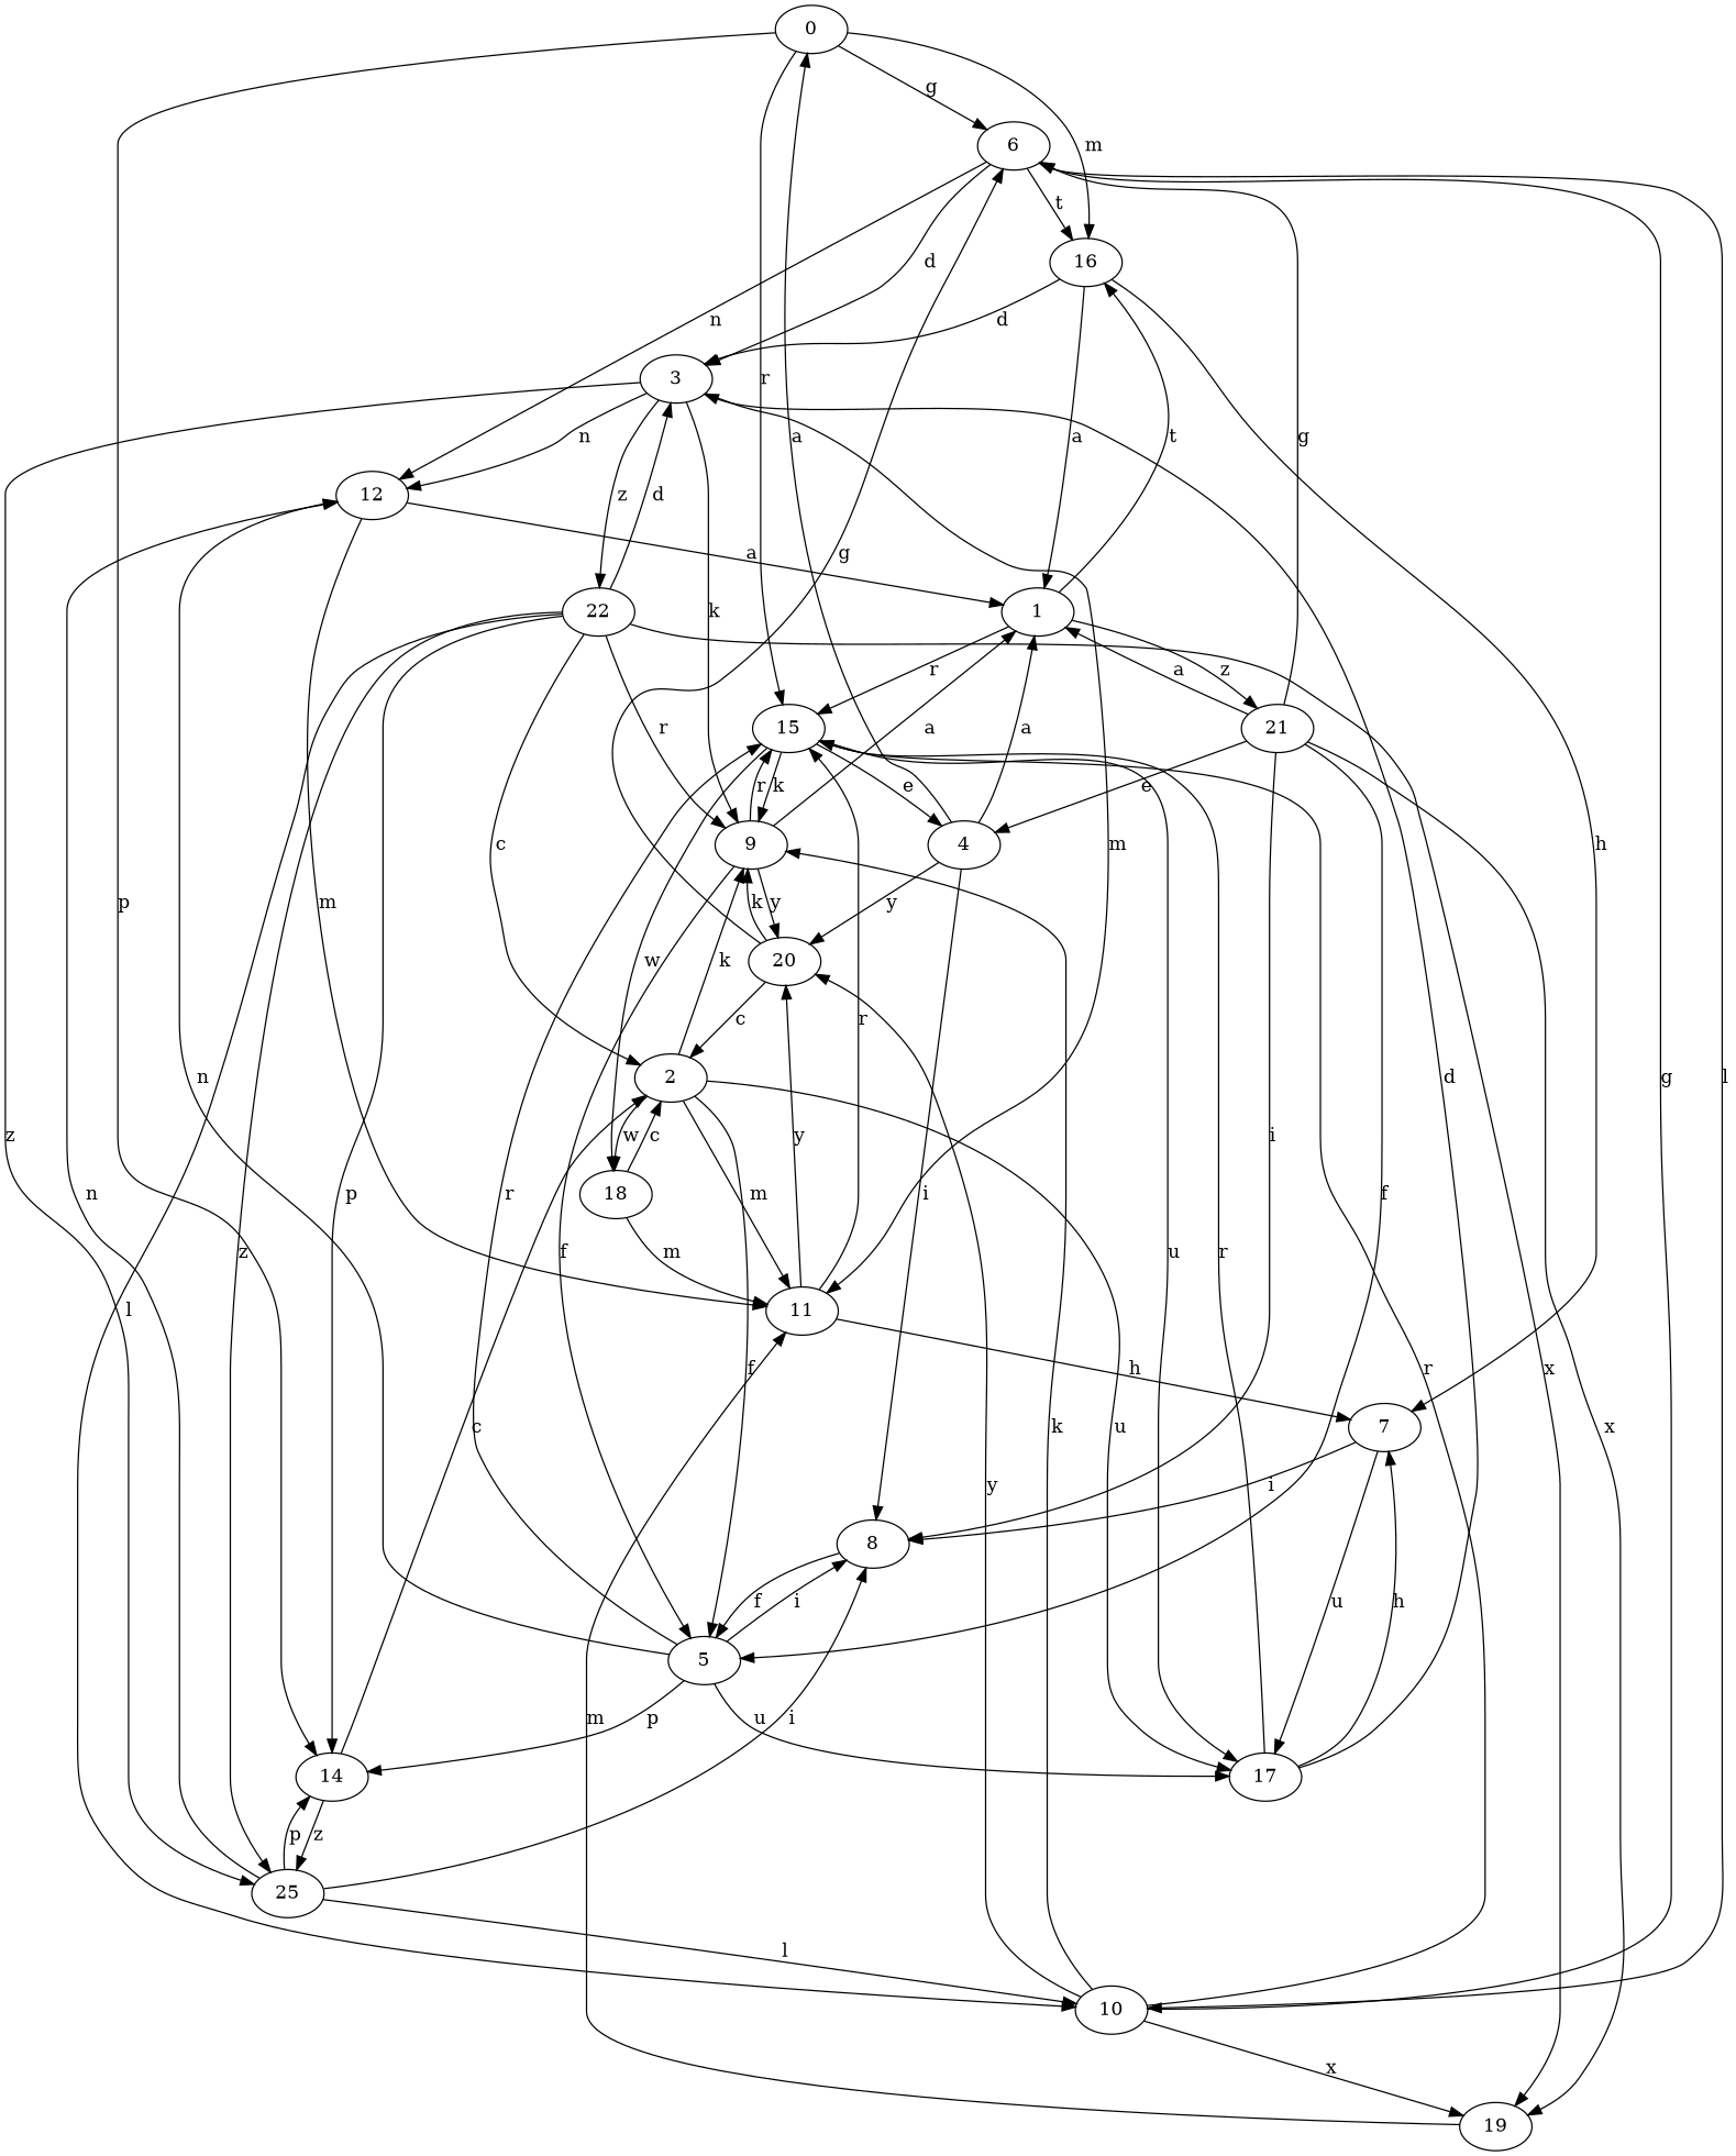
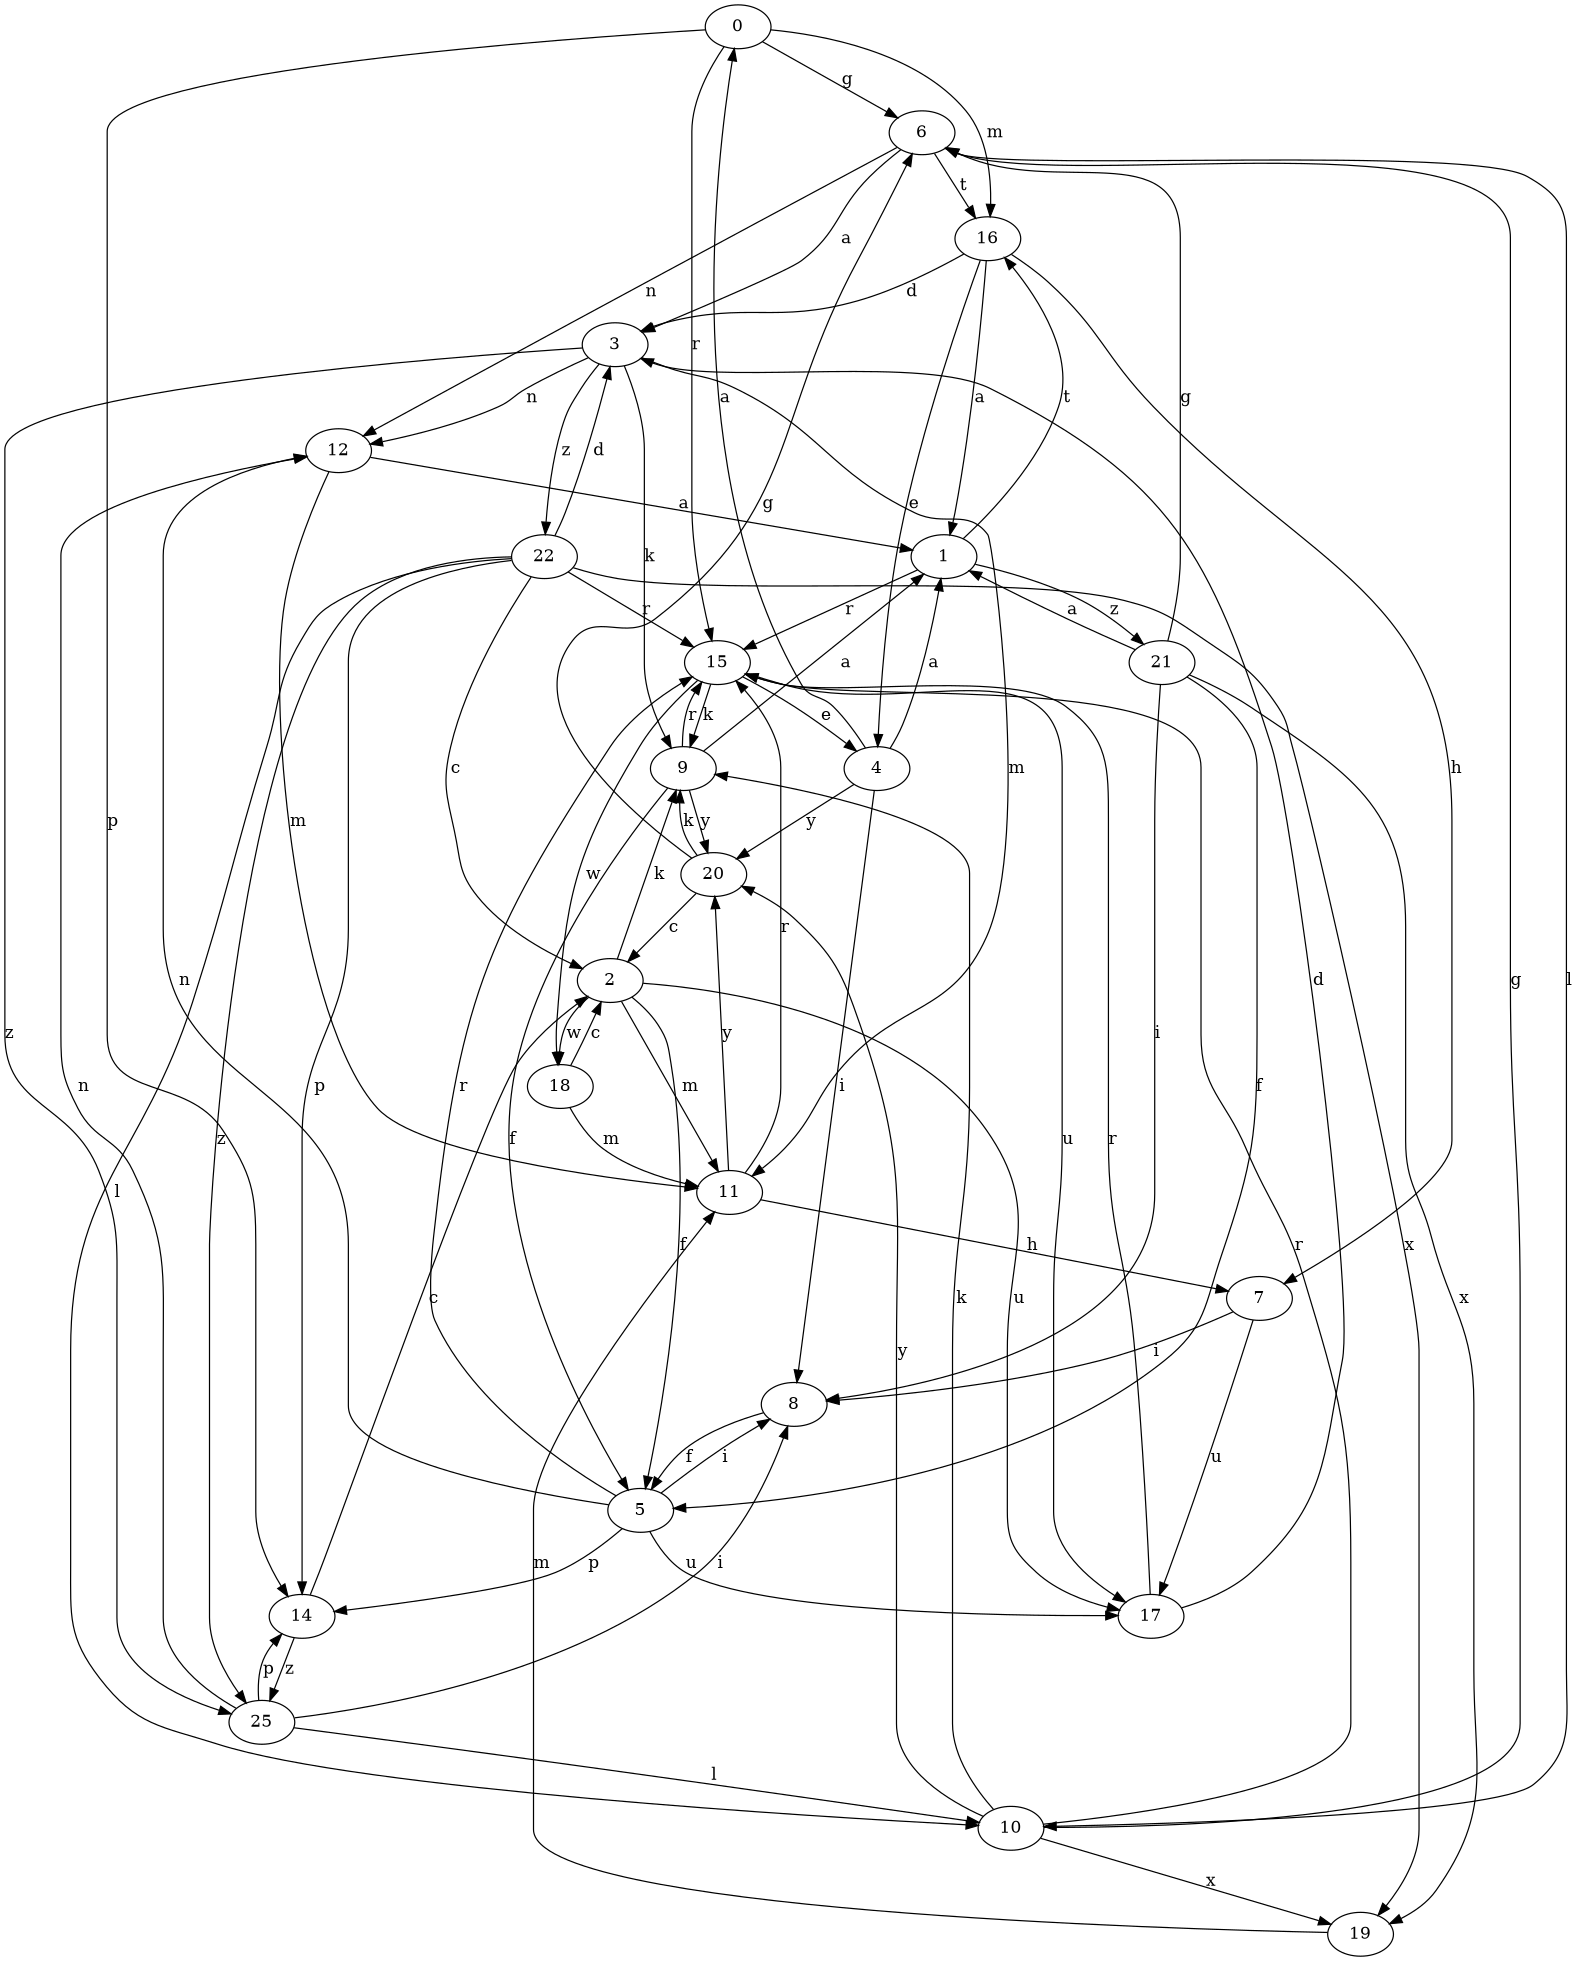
  strict digraph {
    0
    6
    14
    15
    16
    3
    12
    10
    2
    25
    9
    17
    18
    4
    1
    7
    21
    5
    8
    19
    11
    20
    22
    0 -> 6 [label=g]
    0 -> 14 [label=p]
    0 -> 15 [label=r]
    0 -> 16 [label=m]
    6 -> 16 [label=t]
-   6 -> 3 [label=d]
+   6 -> 3 [label=a]
    6 -> 12 [label=n]
    6 -> 10 [label=l]
    14 -> 2 [label=c]
    14 -> 25 [label=z]
    15 -> 9 [label=k]
    15 -> 17 [label=u]
    15 -> 18 [label=w]
    15 -> 4 [label=e]
    16 -> 3 [label=d]
    16 -> 1 [label=a]
    16 -> 7 [label=h]
    3 -> 12 [label=n]
    3 -> 25 [label=z]
    3 -> 9 [label=k]
    3 -> 11 [label=m]
    3 -> 22 [label=z]
    12 -> 1 [label=a]
    12 -> 11 [label=m]
    10 -> 6 [label=g]
    10 -> 15 [label=r]
    10 -> 9 [label=k]
    10 -> 19 [label=x]
    10 -> 20 [label=y]
    2 -> 9 [label=k]
    2 -> 17 [label=u]
    2 -> 18 [label=w]
    2 -> 5 [label=f]
    2 -> 11 [label=m]
    25 -> 14 [label=p]
    25 -> 12 [label=n]
    25 -> 10 [label=l]
    25 -> 8 [label=i]
    9 -> 15 [label=r]
    9 -> 1 [label=a]
    9 -> 5 [label=f]
    9 -> 20 [label=y]
    17 -> 15 [label=r]
    17 -> 3 [label=d]
-   17 -> 7 [label=h]
    18 -> 2 [label=c]
    18 -> 11 [label=m]
    4 -> 0 [label=a]
    4 -> 1 [label=a]
    4 -> 8 [label=i]
    4 -> 20 [label=y]
    1 -> 15 [label=r]
    1 -> 16 [label=t]
    1 -> 21 [label=z]
    7 -> 17 [label=u]
    7 -> 8 [label=i]
    21 -> 6 [label=g]
-   21 -> 4 [label=e]
+   16 -> 4 [label=e]
    21 -> 1 [label=a]
    21 -> 5 [label=f]
    21 -> 8 [label=i]
    21 -> 19 [label=x]
    5 -> 14 [label=p]
    5 -> 15 [label=r]
    5 -> 12 [label=n]
    5 -> 17 [label=u]
    5 -> 8 [label=i]
    8 -> 5 [label=f]
    19 -> 11 [label=m]
    11 -> 15 [label=r]
    11 -> 7 [label=h]
    11 -> 20 [label=y]
    20 -> 6 [label=g]
    20 -> 2 [label=c]
    20 -> 9 [label=k]
    22 -> 14 [label=p]
-   22 -> 9 [label=r]
+   22 -> 15 [label=r]
    22 -> 3 [label=d]
    22 -> 10 [label=l]
    22 -> 2 [label=c]
    22 -> 25 [label=z]
    22 -> 19 [label=x]
  }
